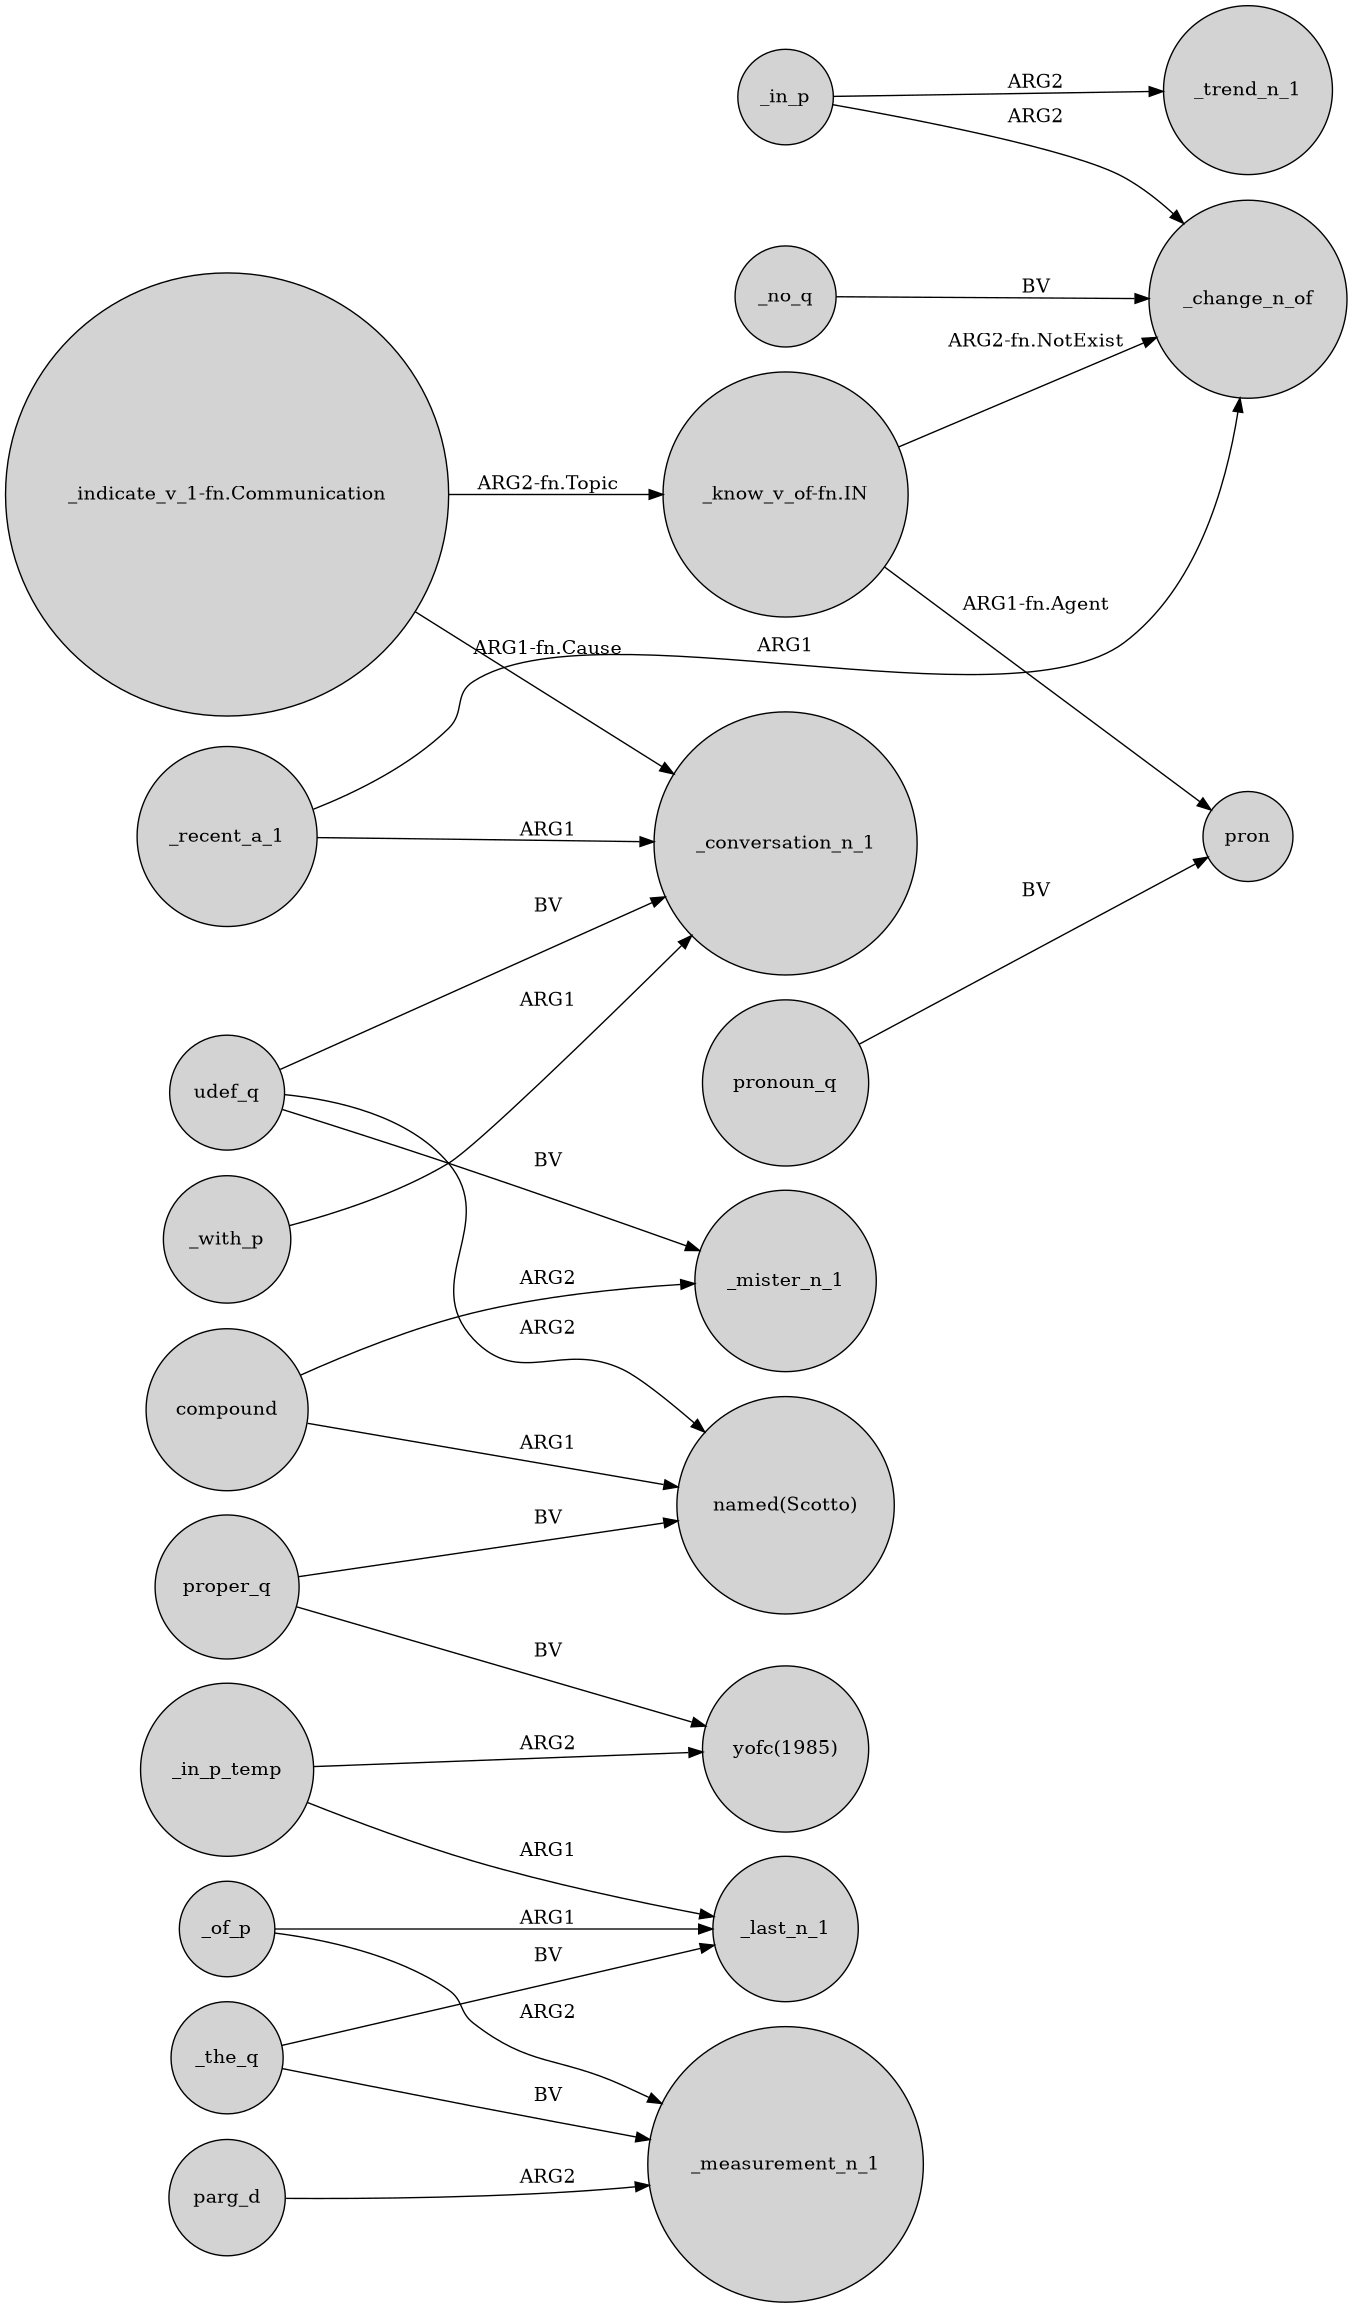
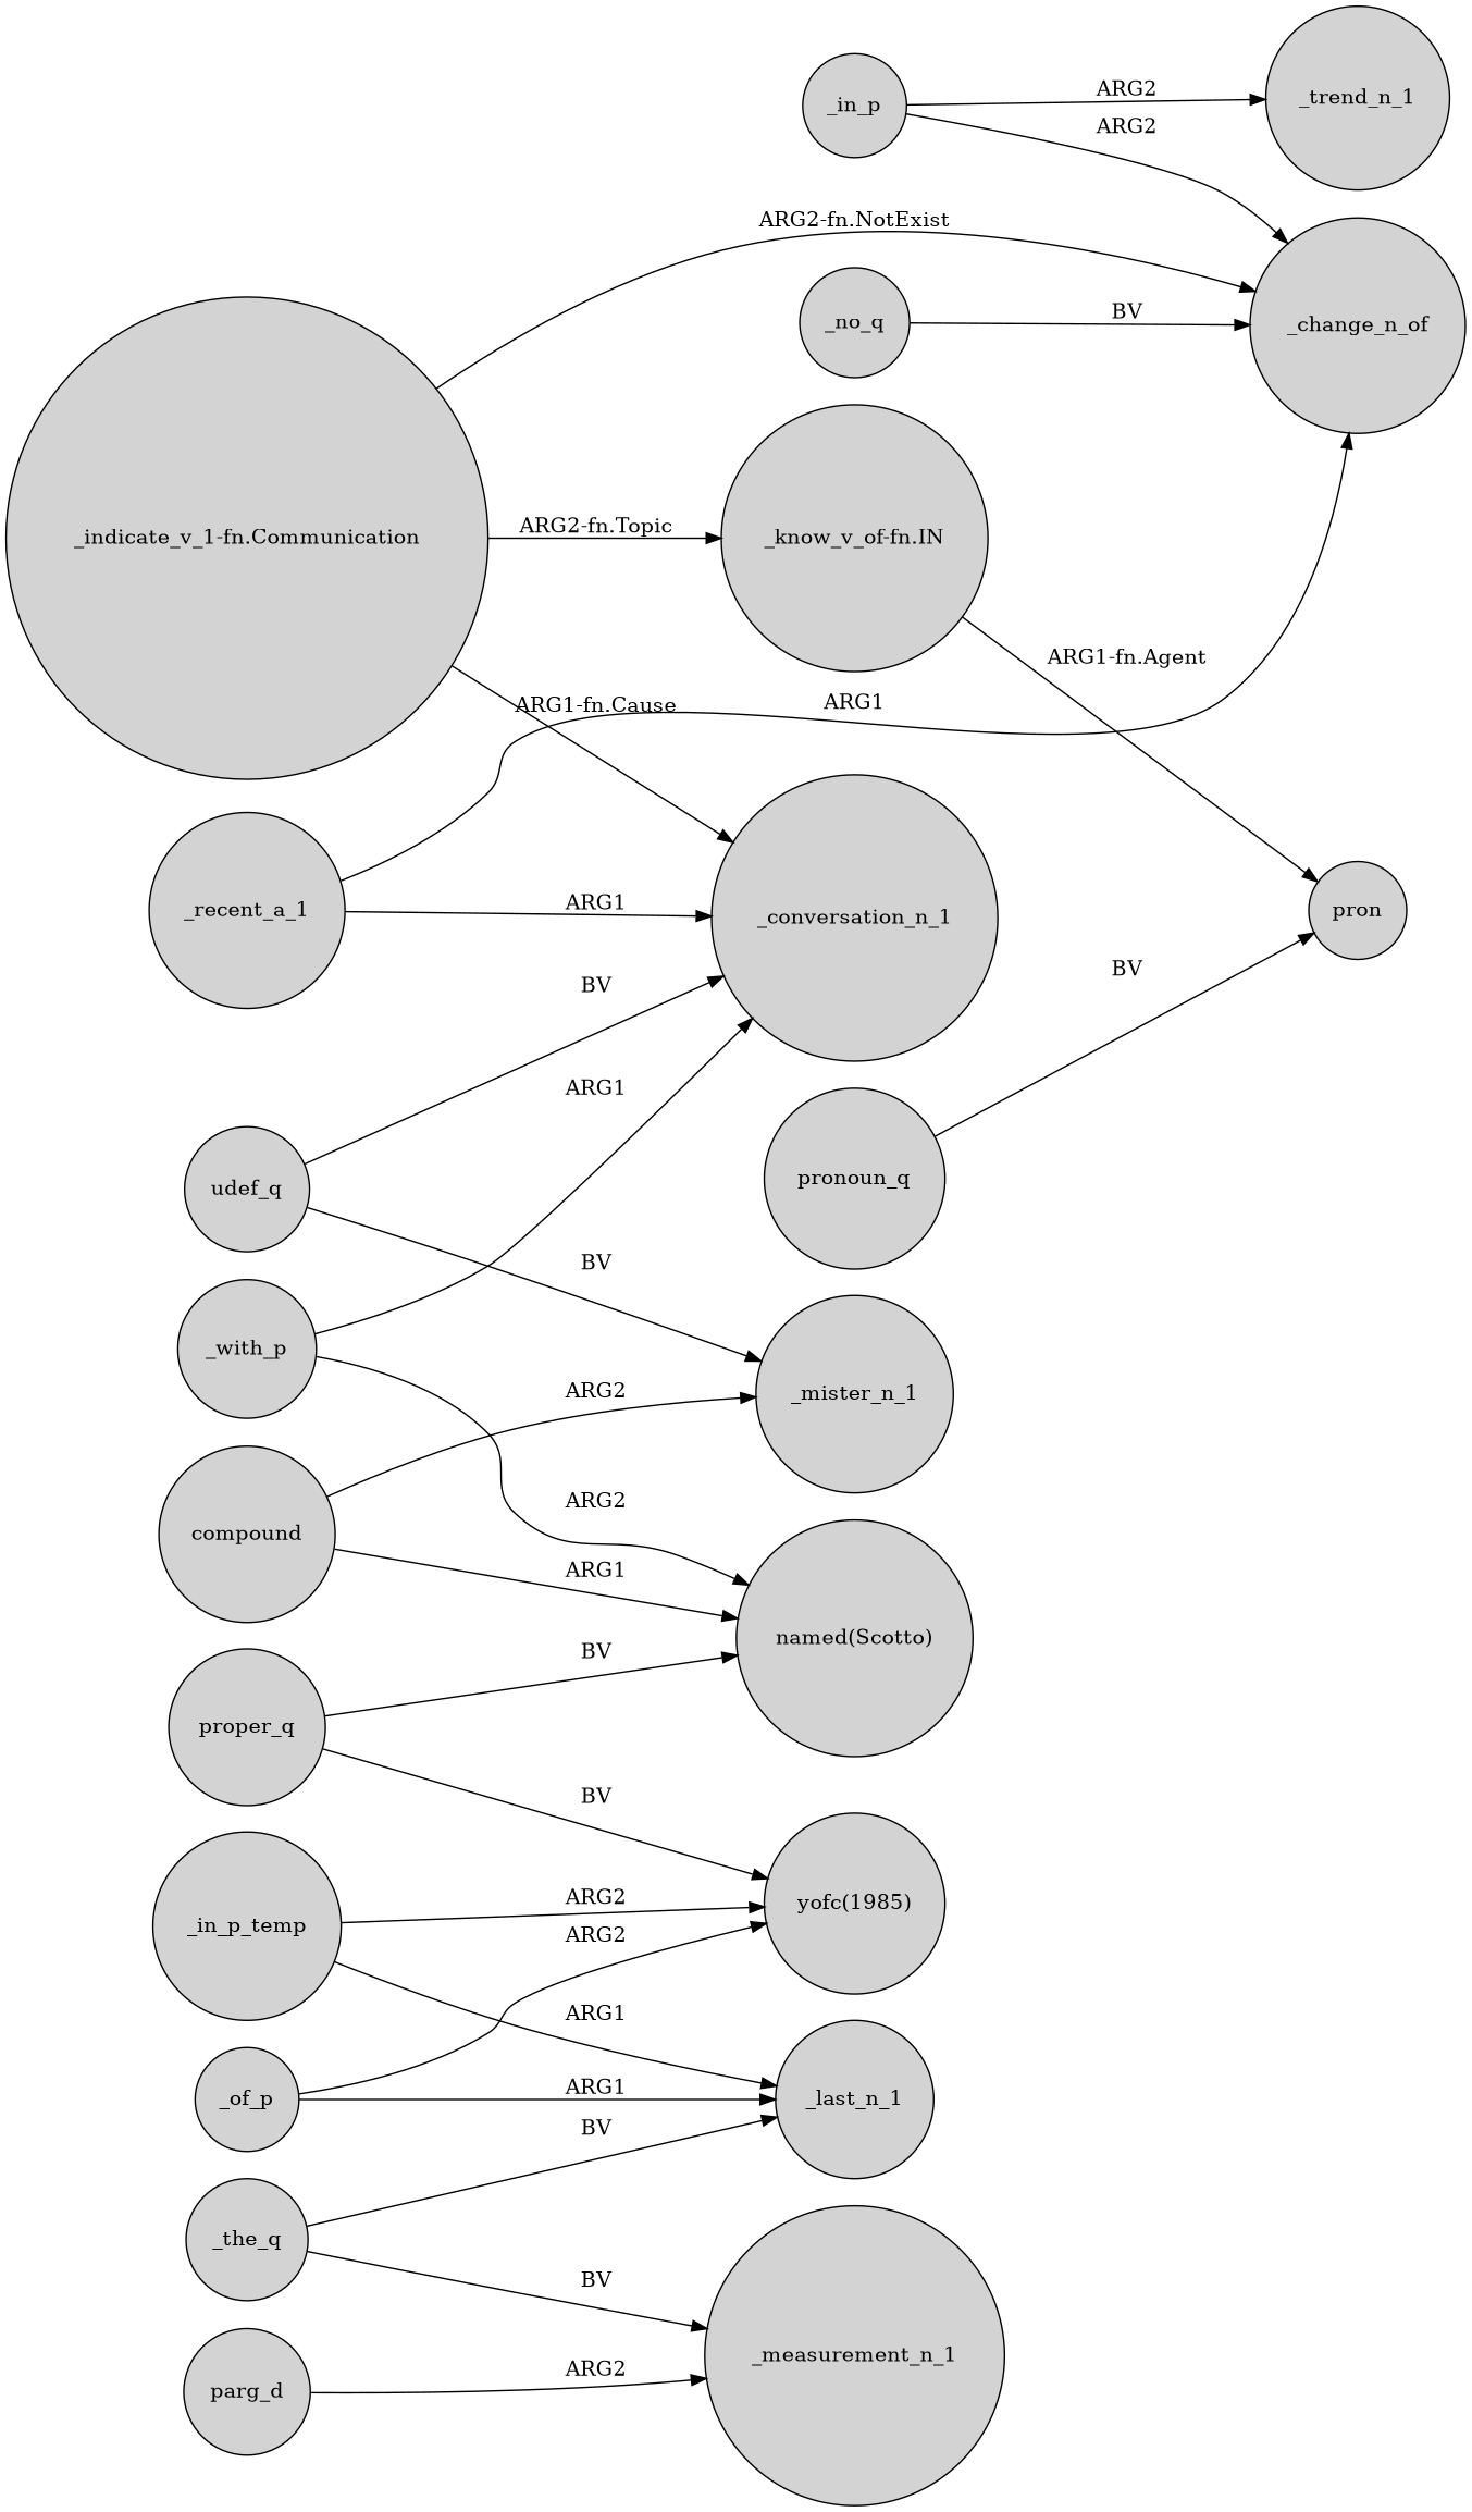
  digraph {
    rankdir=LR
    node [shape=circle style=filled]
    "_know_v_of-fn.IN"
    _change_n_of
    pron
    _the_q
    _last_n_1
    _measurement_n_1
    _with_p
    "named(Scotto)"
    _conversation_n_1
    _in_p_temp
    "yofc(1985)"
    proper_q
    compound
    _mister_n_1
    _recent_a_1
    udef_q
    "_indicate_v_1-fn.Communication"
    _in_p
    _trend_n_1
    pronoun_q
    _of_p
    parg_d
    _no_q
-   "_know_v_of-fn.IN" -> _change_n_of [label="ARG2-fn.NotExist"]
+   "_indicate_v_1-fn.Communication" -> _change_n_of [label="ARG2-fn.NotExist"]
    "_know_v_of-fn.IN" -> pron [label="ARG1-fn.Agent"]
    _the_q -> _last_n_1 [label=BV]
    _the_q -> _measurement_n_1 [label=BV]
-   udef_q -> "named(Scotto)" [label=ARG2]
+   _with_p -> "named(Scotto)" [label=ARG2]
    _with_p -> _conversation_n_1 [label=ARG1]
    _in_p_temp -> _last_n_1 [label=ARG1]
    _in_p_temp -> "yofc(1985)" [label=ARG2]
    proper_q -> "named(Scotto)" [label=BV]
    proper_q -> "yofc(1985)" [label=BV]
    compound -> "named(Scotto)" [label=ARG1]
    compound -> _mister_n_1 [label=ARG2]
    _recent_a_1 -> _change_n_of [label=ARG1]
    _recent_a_1 -> _conversation_n_1 [label=ARG1]
    udef_q -> _conversation_n_1 [label=BV]
    udef_q -> _mister_n_1 [label=BV]
    "_indicate_v_1-fn.Communication" -> "_know_v_of-fn.IN" [label="ARG2-fn.Topic"]
    "_indicate_v_1-fn.Communication" -> _conversation_n_1 [label="ARG1-fn.Cause"]
    _in_p -> _change_n_of [label=ARG2]
    _in_p -> _trend_n_1 [label=ARG2]
    pronoun_q -> pron [label=BV]
    _of_p -> _last_n_1 [label=ARG1]
-   _of_p -> _measurement_n_1 [label=ARG2]
+   _of_p -> "yofc(1985)" [label=ARG2]
    parg_d -> _measurement_n_1 [label=ARG2]
    _no_q -> _change_n_of [label=BV]
  }
